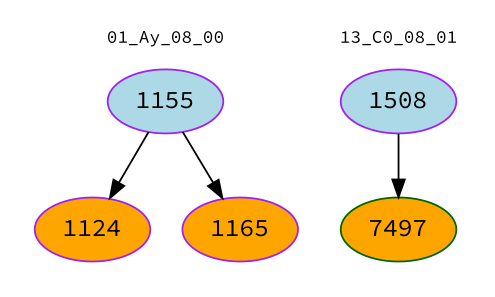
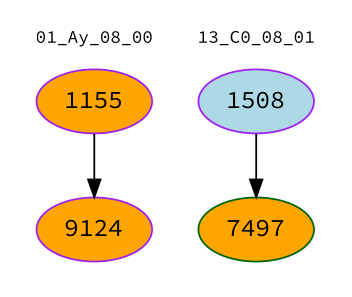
  digraph {
    fontname="Source Code Pro"
    node [color=purple fillcolor=orange fontname="Source Code Pro" style=filled]
    edge [color=black fontname="Source Code Pro"]
-   n1 [fillcolor=lightblue label=1155]
-   n2 [label=1124]
-   n3 [label=1165]
+   n1 [label=1155]
+   n2 [label=9124]
    n4 [fillcolor=lightblue label=1508]
    n5 [color=darkgreen label=7497]
    subgraph cluster_1 {
      color=white
      fontsize=10
      label="01_Ay_08_00"
      n1
      n2
-     n3
    }
    subgraph cluster_2 {
      color=white
      fontsize=10
      label="13_C0_08_01"
      n4
      n5
    }
    n1 -> n2
-   n1 -> n3
    n4 -> n5
  }
